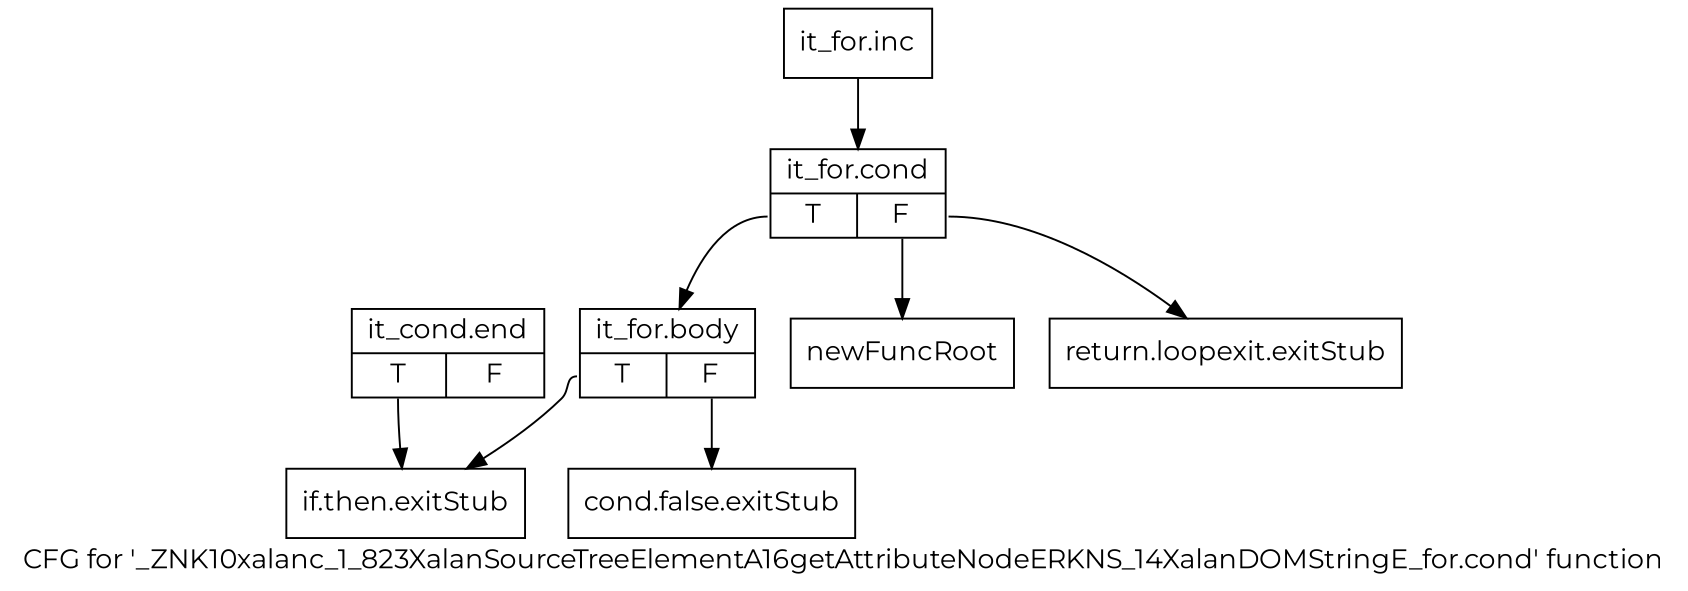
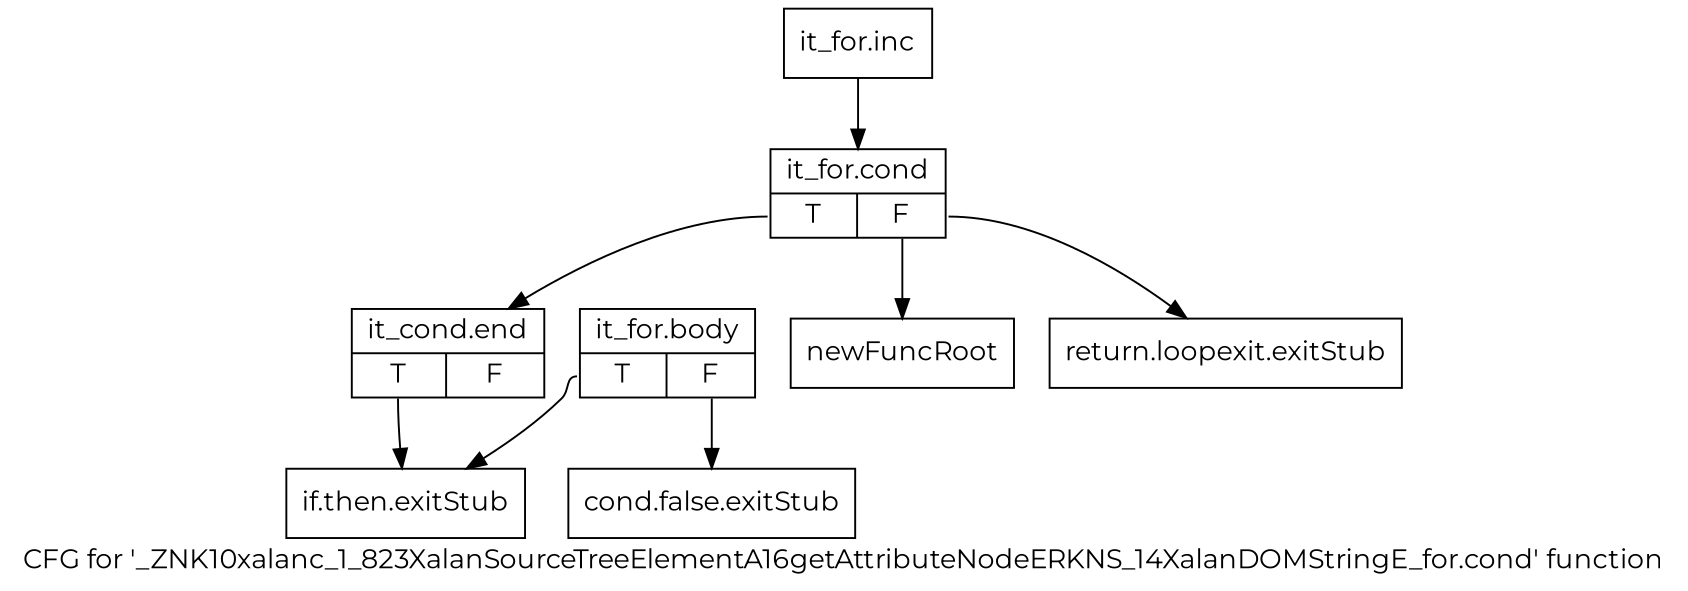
  digraph {
    fontname=Montserrat
    label="CFG for '_ZNK10xalanc_1_823XalanSourceTreeElementA16getAttributeNodeERKNS_14XalanDOMStringE_for.cond' function"
    node [fontname=Montserrat shape=record]
    edge [fontname=Montserrat tailport=s1]
    n1 [label="{newFuncRoot}"]
    n2 [label="{it_for.cond|{<s0>T|<s1>F}}"]
    n3 [label="{return.loopexit.exitStub}"]
    n4 [label="{it_for.body|{<s0>T|<s1>F}}"]
    n5 [label="{cond.false.exitStub}"]
    n6 [label="{if.then.exitStub}"]
    n7 [label="{it_cond.end|{<s0>T|<s1>F}}"]
    n8 [label="{it_for.inc}"]
    n2 -> n1
    n2 -> n3
-   n2 -> n4 [tailport=s0]
+   n2 -> n7 [tailport=s0]
    n4 -> n5
    n4 -> n6 [tailport=s0]
    n7 -> n6 [tailport=s0]
    n8 -> n2
  }
